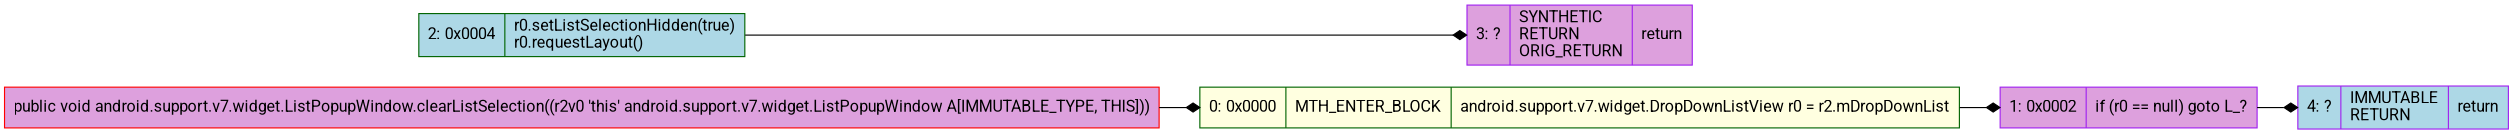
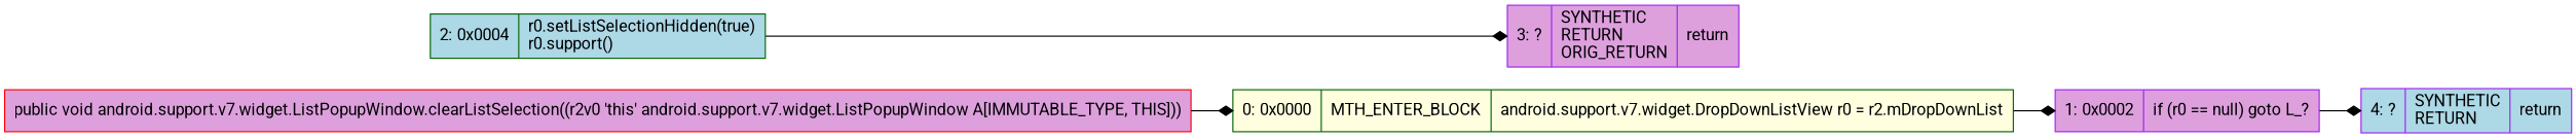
  digraph {
    fontname=Roboto
    rankdir=LR
    node [color=purple fillcolor=plum fontname=Roboto shape=record style=filled]
    edge [arrowhead=diamond fontname=Roboto]
    n1 [color=darkgreen fillcolor=lightyellow label="{0\:\ 0x0000|MTH_ENTER_BLOCK\l|android.support.v7.widget.DropDownListView r0 = r2.mDropDownList\l}"]
    n2 [label="{1\:\ 0x0002|if (r0 == null) goto L_?\l}"]
-   n3 [fillcolor=lightblue label="{4\:\ ?|IMMUTABLE\lRETURN\l|return\l}"]
-   n4 [color=darkgreen fillcolor=lightblue label="{2\:\ 0x0004|r0.setListSelectionHidden(true)\lr0.requestLayout()\l}"]
+   n3 [fillcolor=lightblue label="{4\:\ ?|SYNTHETIC\lRETURN\l|return\l}"]
+   n4 [color=darkgreen fillcolor=lightblue label="{2\:\ 0x0004|r0.setListSelectionHidden(true)\lr0.support()\l}"]
    n5 [label="{3\:\ ?|SYNTHETIC\lRETURN\lORIG_RETURN\l|return\l}"]
    n6 [color=red label="{public void android.support.v7.widget.ListPopupWindow.clearListSelection((r2v0 'this' android.support.v7.widget.ListPopupWindow A[IMMUTABLE_TYPE, THIS])) }"]
    n1 -> n2
    n2 -> n3
    n4 -> n5
    n6 -> n1
  }
